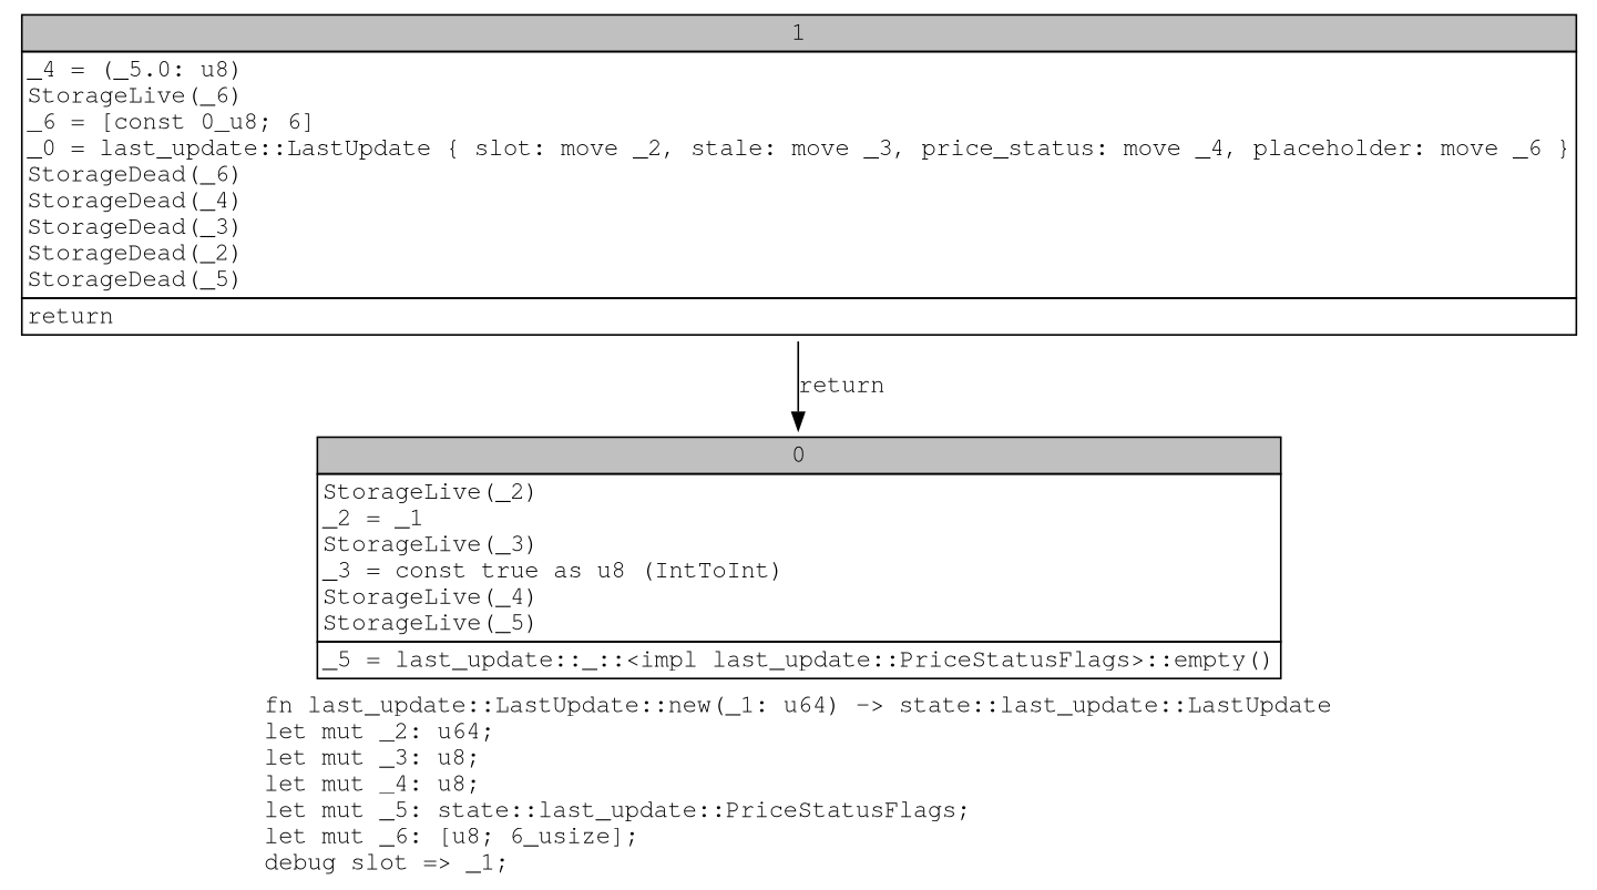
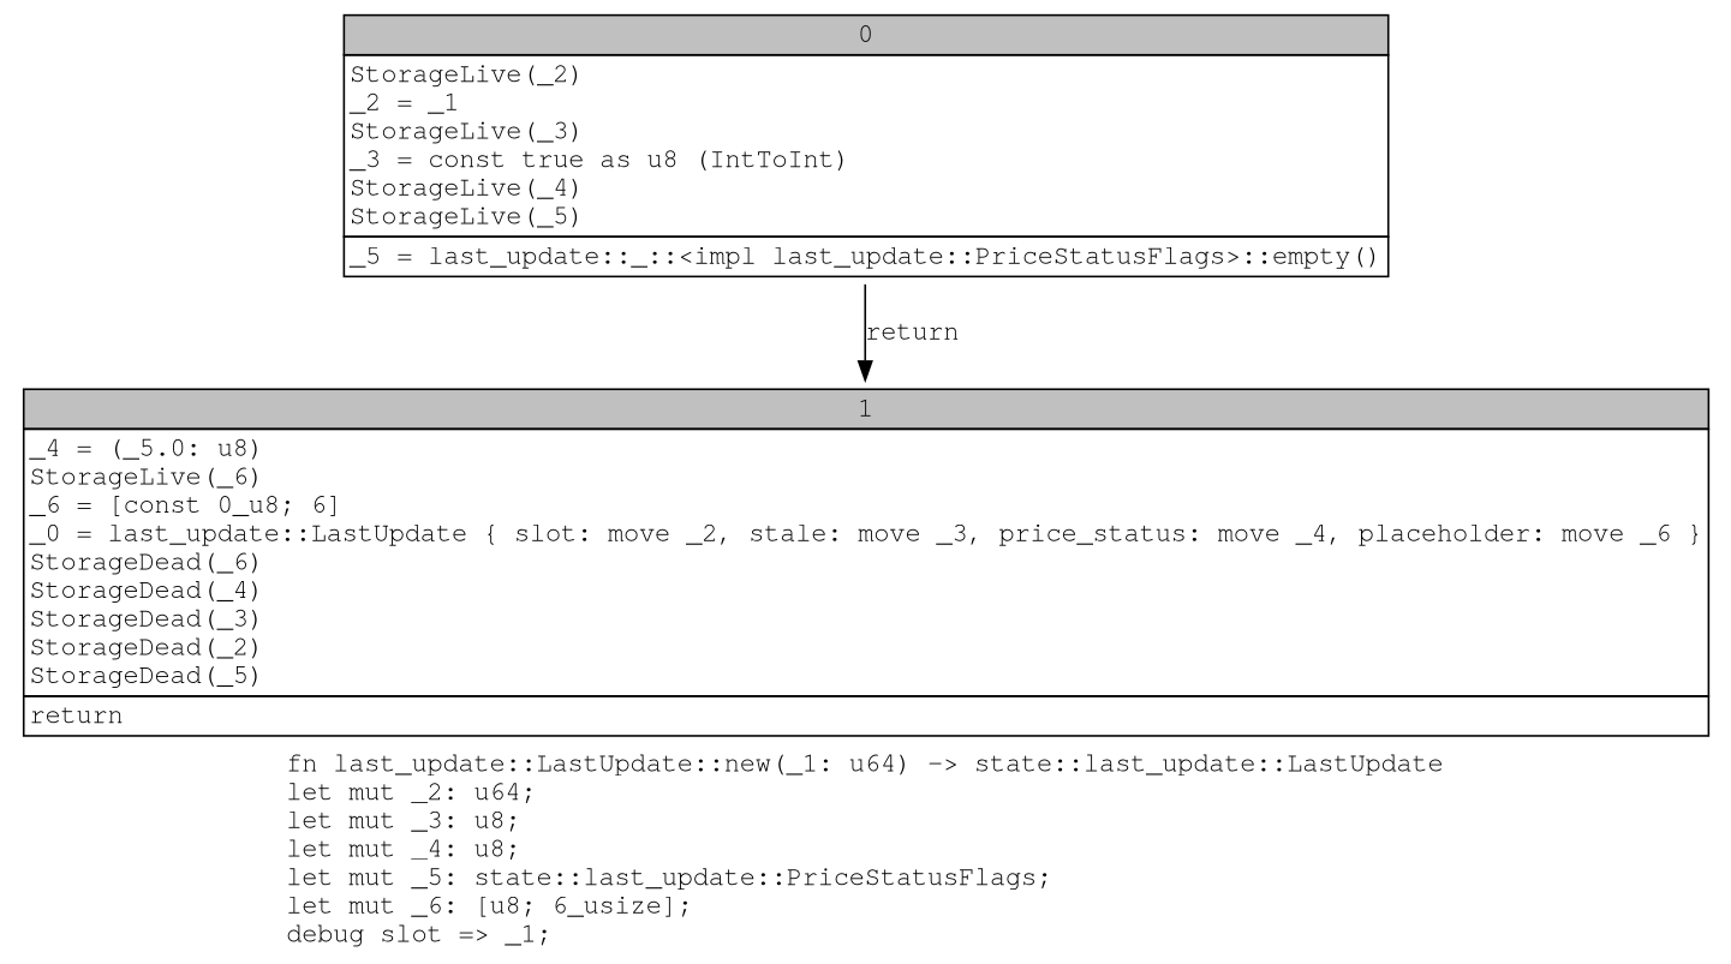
  digraph {
    fontname="Courier, monospace"
    label=<fn last_update::LastUpdate::new(_1: u64) -&gt; state::last_update::LastUpdate<br align="left"/>let mut _2: u64;<br align="left"/>let mut _3: u8;<br align="left"/>let mut _4: u8;<br align="left"/>let mut _5: state::last_update::PriceStatusFlags;<br align="left"/>let mut _6: [u8; 6_usize];<br align="left"/>debug slot =&gt; _1;<br align="left"/>>
    node [fontname="Courier, monospace" shape=none]
    n1 [label=<<table border="0" cellborder="1" cellspacing="0"><tr><td bgcolor="gray" align="center" colspan="1">0</td></tr><tr><td align="left" balign="left">StorageLive(_2)<br/>_2 = _1<br/>StorageLive(_3)<br/>_3 = const true as u8 (IntToInt)<br/>StorageLive(_4)<br/>StorageLive(_5)<br/></td></tr><tr><td align="left">_5 = last_update::_::&lt;impl last_update::PriceStatusFlags&gt;::empty()</td></tr></table>>]
    n2 [label=<<table border="0" cellborder="1" cellspacing="0"><tr><td bgcolor="gray" align="center" colspan="1">1</td></tr><tr><td align="left" balign="left">_4 = (_5.0: u8)<br/>StorageLive(_6)<br/>_6 = [const 0_u8; 6]<br/>_0 = last_update::LastUpdate { slot: move _2, stale: move _3, price_status: move _4, placeholder: move _6 }<br/>StorageDead(_6)<br/>StorageDead(_4)<br/>StorageDead(_3)<br/>StorageDead(_2)<br/>StorageDead(_5)<br/></td></tr><tr><td align="left">return</td></tr></table>>]
-   n2 -> n1 [fontname="Courier, monospace" label=return]
+   n1 -> n2 [fontname="Courier, monospace" label=return]
  }
